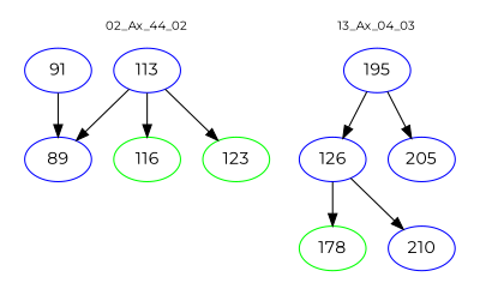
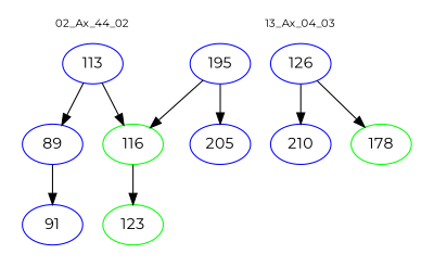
  digraph {
    fontname=Montserrat
    node [color=blue fontname=Montserrat]
    edge [color=black fontname=Montserrat]
    n1 [label=113]
    n2 [label=89]
    n3 [color=green label=116]
    n4 [label=91]
    n5 [color=green label=123]
    n6 [label=195]
    n7 [label=126]
    n8 [label=205]
    n9 [color=green label=178]
    n10 [label=210]
    subgraph cluster_1 {
      color=white
      fontsize=10
      label="02_Ax_44_02"
      n1
      n2
      n3
      n4
      n5
    }
    subgraph cluster_2 {
      color=white
      fontsize=10
      label="13_Ax_04_03"
      n6
      n7
      n8
      n9
      n10
    }
    n1 -> n2
    n1 -> n3
-   n4 -> n2
-   n1 -> n5
-   n6 -> n7
+   n2 -> n4
+   n3 -> n5
+   n6 -> n3
    n6 -> n8
    n7 -> n9
    n7 -> n10
  }
